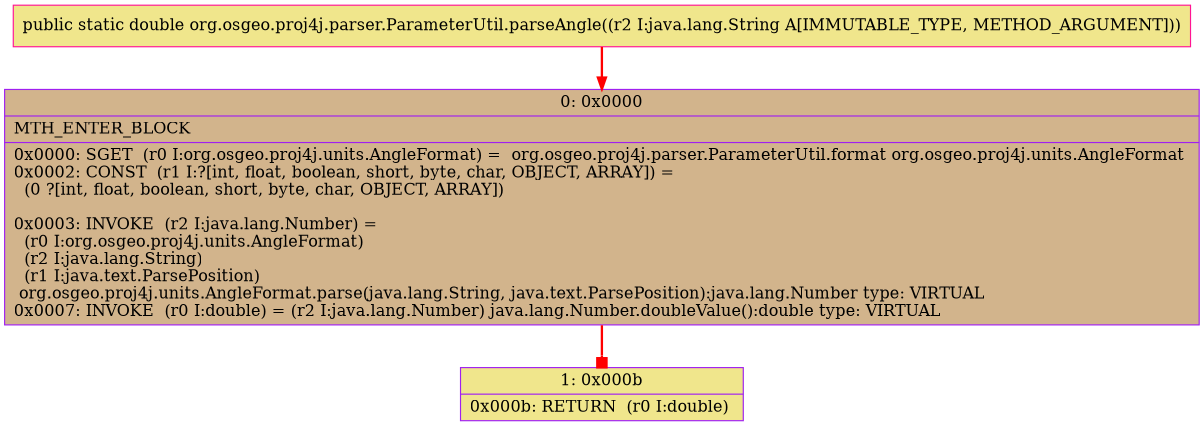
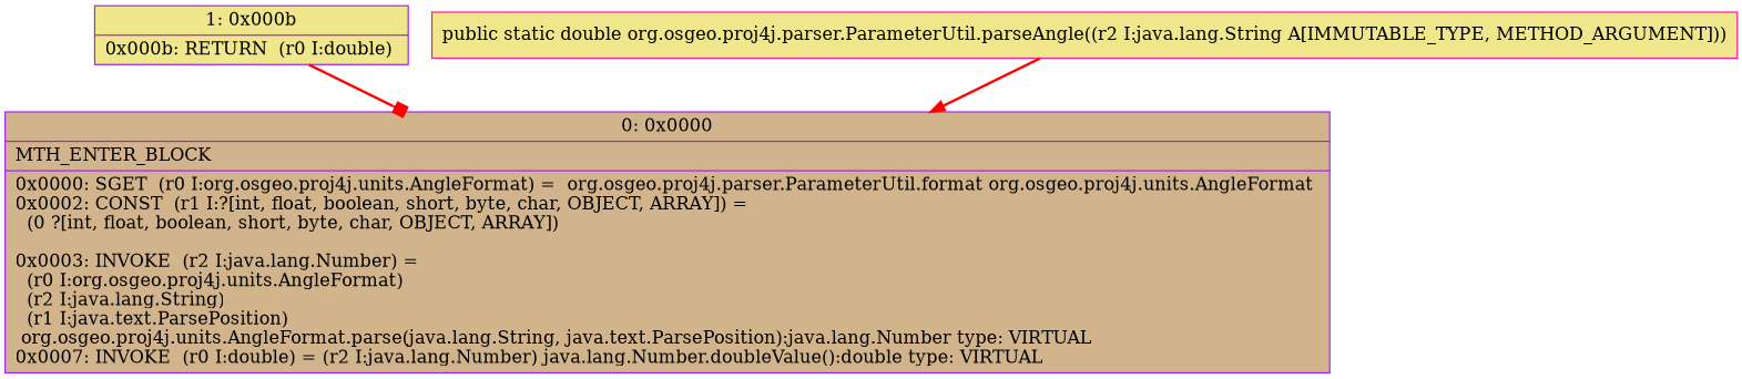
  digraph {
    node [shape=record style=filled fillcolor=khaki color=purple]
    edge [color=red style=bold]
    n1 [label="{0\:\ 0x0000|MTH_ENTER_BLOCK\l|0x0000: SGET  (r0 I:org.osgeo.proj4j.units.AngleFormat) =  org.osgeo.proj4j.parser.ParameterUtil.format org.osgeo.proj4j.units.AngleFormat \l0x0002: CONST  (r1 I:?[int, float, boolean, short, byte, char, OBJECT, ARRAY]) = \l  (0 ?[int, float, boolean, short, byte, char, OBJECT, ARRAY])\l \l0x0003: INVOKE  (r2 I:java.lang.Number) = \l  (r0 I:org.osgeo.proj4j.units.AngleFormat)\l  (r2 I:java.lang.String)\l  (r1 I:java.text.ParsePosition)\l org.osgeo.proj4j.units.AngleFormat.parse(java.lang.String, java.text.ParsePosition):java.lang.Number type: VIRTUAL \l0x0007: INVOKE  (r0 I:double) = (r2 I:java.lang.Number) java.lang.Number.doubleValue():double type: VIRTUAL \l}" fillcolor=tan]
    n2 [label="{1\:\ 0x000b|0x000b: RETURN  (r0 I:double) \l}"]
    n3 [label="{public static double org.osgeo.proj4j.parser.ParameterUtil.parseAngle((r2 I:java.lang.String A[IMMUTABLE_TYPE, METHOD_ARGUMENT])) }" color=deeppink]
-   n1 -> n2 [arrowhead=box]
+   n2 -> n1 [arrowhead=box]
    n3 -> n1 [arrowhead=normal]
  }
